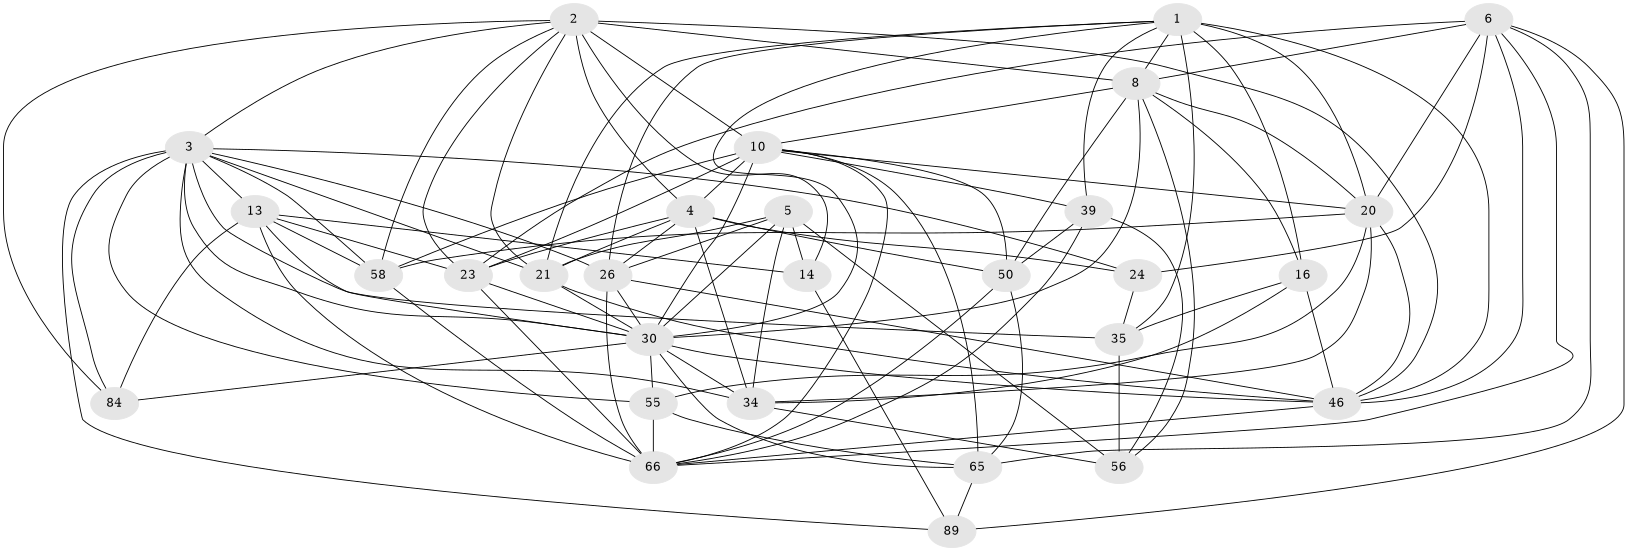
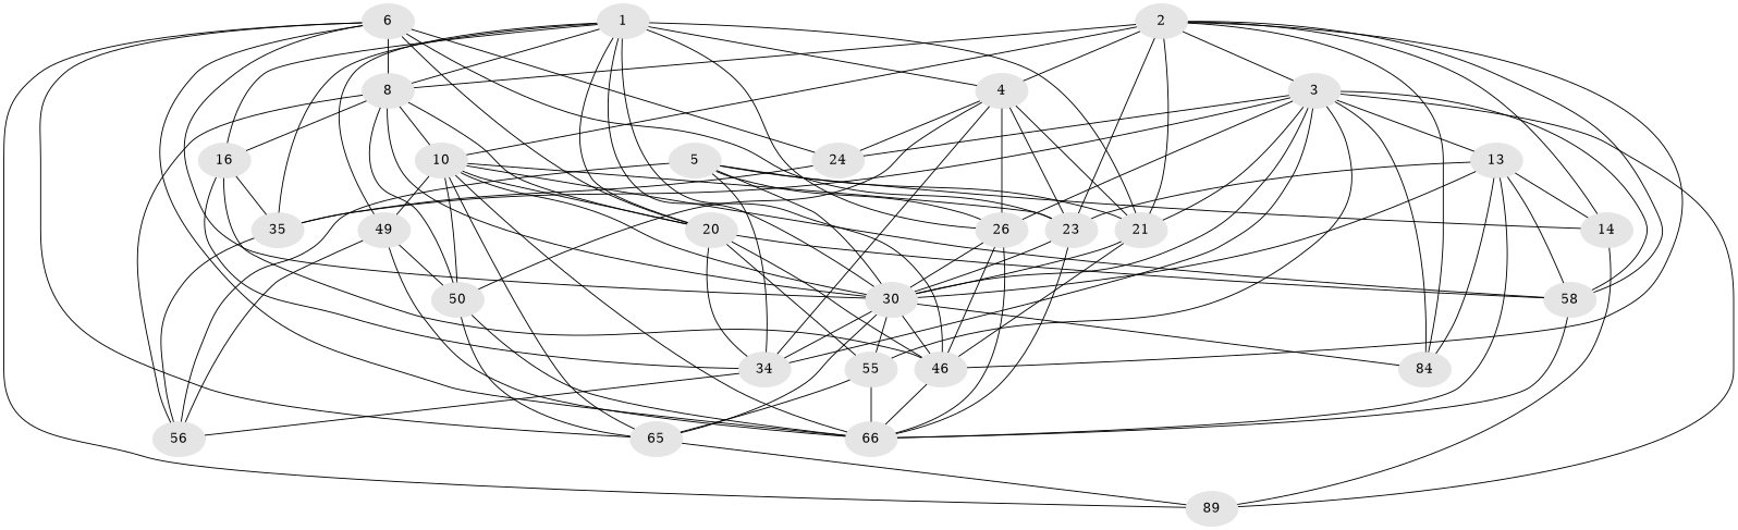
  graph {
    node [color=gray90 style=filled]
    1 [super="+18+12+31"]
    4 [super="+40+22+17"]
    8 [super="+27+98+86"]
    16 [super="+42+47"]
    20 [super="+57"]
    21 [super="+37+87"]
    26 [super="+45"]
    30 [super="+67+69+43"]
    35 [super="+80"]
-   39 [super="+41"]
+   39 [super="+41" label=49]
    46 [super="+53+51+61"]
    23 [super="+32"]
    24
    34 [super="+44"]
    50 [super="+81"]
    10 [super="+15+11"]
    56
    58 [super="+85"]
    55 [super="+88"]
    66 [super="+83+92+71"]
    65 [super="+70"]
    84
    89
    2 [super="+77+9+19"]
    3 [super="+75+78+7"]
    14
    13 [super="+60+73"]
    5 [super="+68"]
    6 [super="+38+36"]
-   10 -- 4 [weight=2]
+   1 -- 4 [weight=2]
    1 -- 8
    1 -- 16
    1 -- 20
    1 -- 21
    1 -- 26
    1 -- 30
    1 -- 35 [weight=2]
    1 -- 39
    1 -- 46
    4 -- 21 [weight=2]
    4 -- 26
    4 -- 23
    4 -- 24
    4 -- 34
    4 -- 50
    8 -- 16 [weight=2]
    8 -- 20
    8 -- 30
    8 -- 50
    8 -- 10
    8 -- 56
    16 -- 35
    16 -- 46 [weight=3]
    16 -- 34
    20 -- 46
    20 -- 34
    20 -- 58
    20 -- 55
    21 -- 30
    21 -- 46
    26 -- 30
    26 -- 46
    26 -- 66 [weight=2]
    30 -- 46
    30 -- 34
    30 -- 55
    30 -- 65
    30 -- 84
    35 -- 56
    39 -- 50
    39 -- 56
    39 -- 66 [weight=2]
    46 -- 66
    23 -- 30
    23 -- 66
    24 -- 35
    34 -- 56
    50 -- 66
    50 -- 65
    10 -- 20
    10 -- 30 [weight=3]
    10 -- 39
    10 -- 23 [weight=2]
    10 -- 50
    10 -- 58
    10 -- 66
    10 -- 65
    58 -- 66
    55 -- 66 [weight=2]
    55 -- 65
    65 -- 89
    2 -- 4 [weight=2]
    2 -- 8 [weight=2]
    2 -- 21
    2 -- 46
    2 -- 23
    2 -- 10
    2 -- 58
    2 -- 84
    2 -- 3
    2 -- 14
    3 -- 21
    3 -- 26
    3 -- 30 [weight=2]
    3 -- 35
    3 -- 24
    3 -- 34 [weight=2]
    3 -- 58
    3 -- 55
    3 -- 84
    3 -- 89
    3 -- 13
    14 -- 89
    13 -- 30 [weight=2]
    13 -- 23
    13 -- 58
    13 -- 66
    13 -- 84
    13 -- 14
    5 -- 21
    5 -- 26
    5 -- 30
    5 -- 34
    5 -- 56
    5 -- 14
    6 -- 8 [weight=2]
    6 -- 20
-   6 -- 46
+   6 -- 30
    6 -- 23
    6 -- 24
    6 -- 66
    6 -- 65
    6 -- 89
  }
